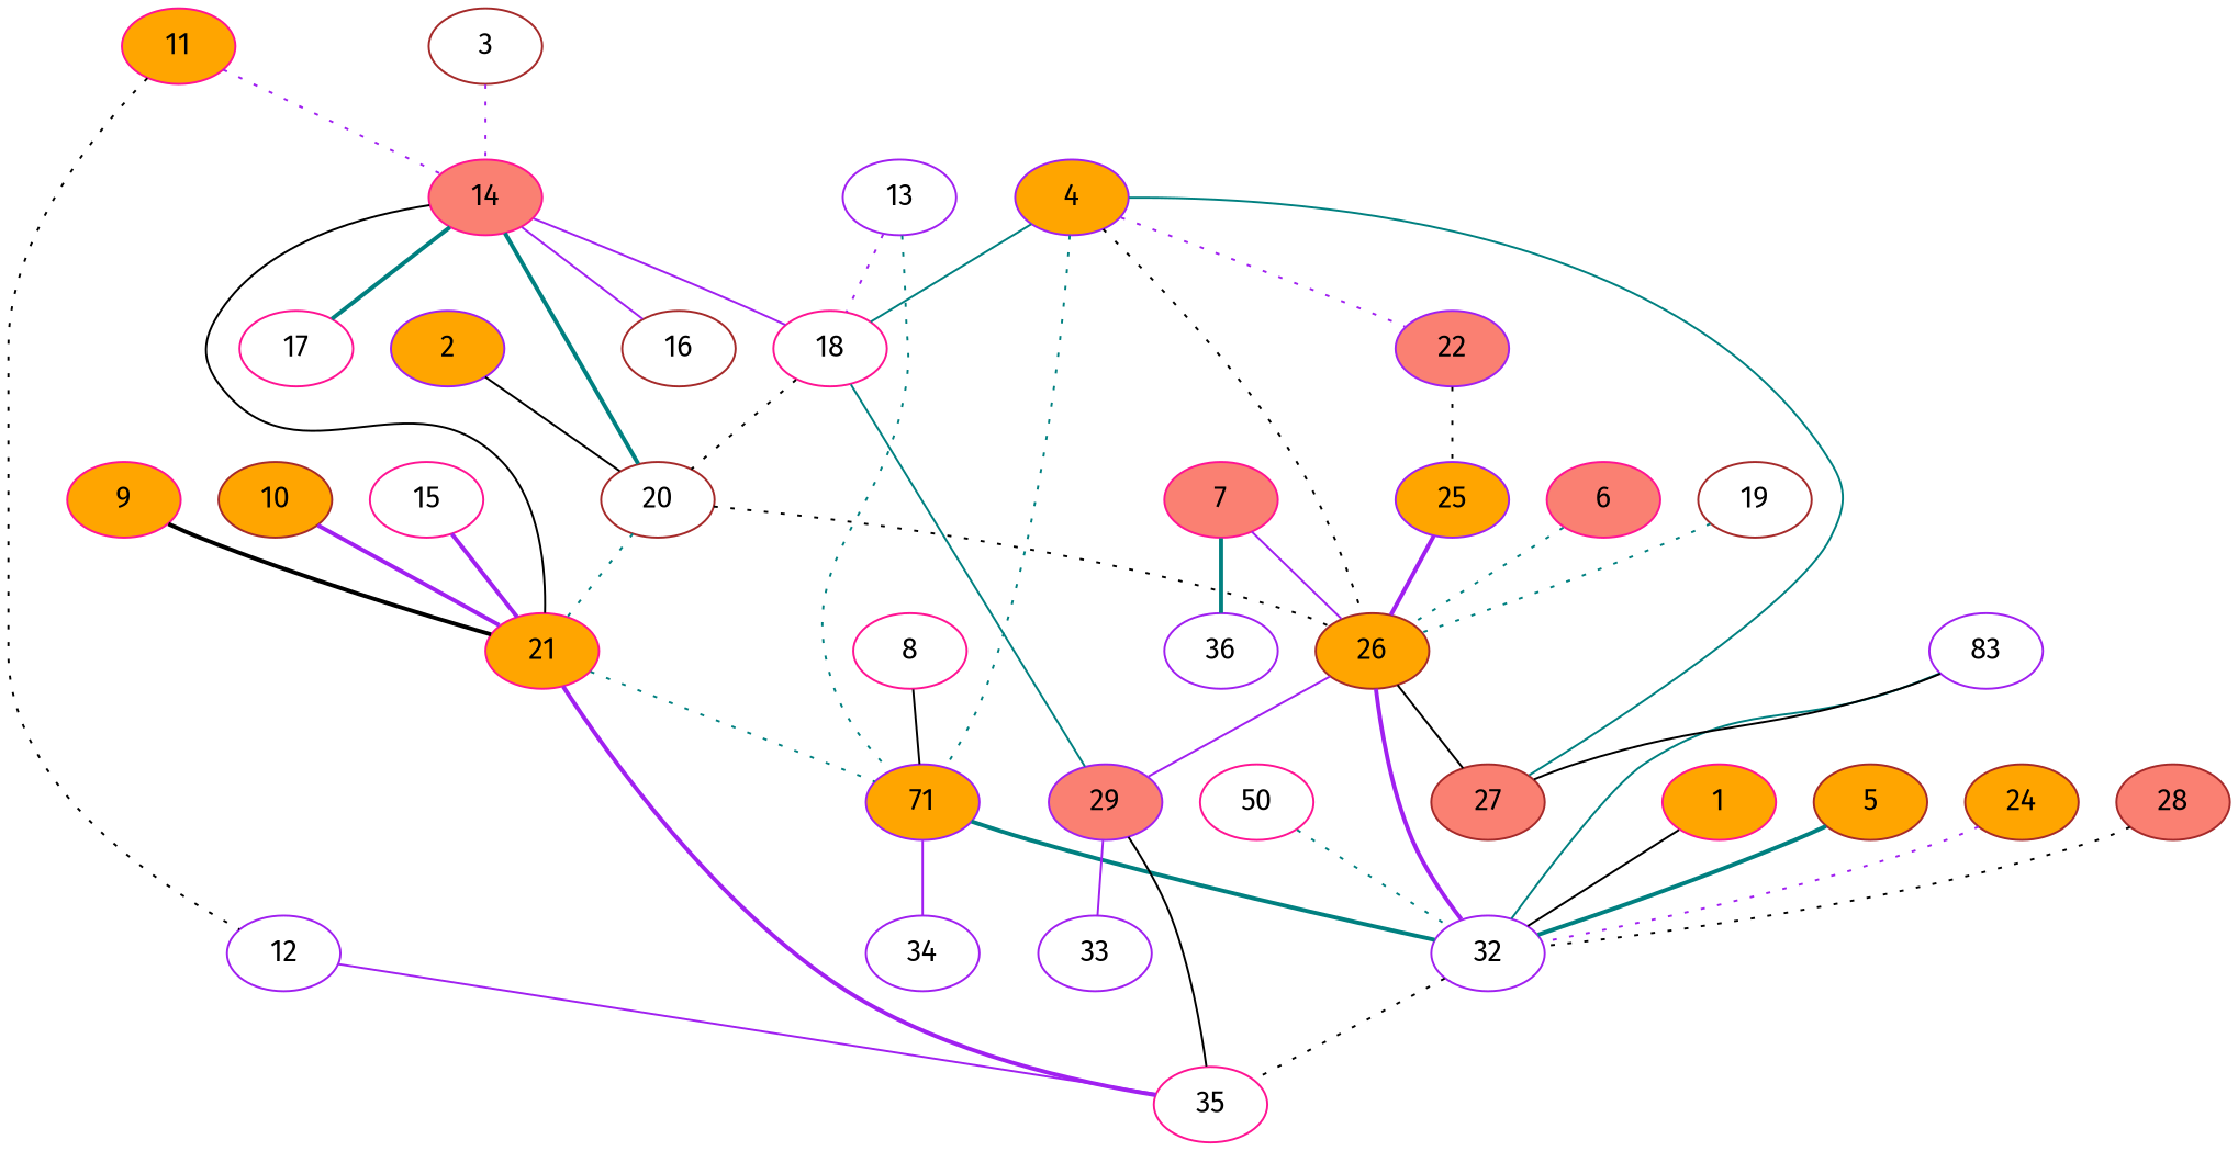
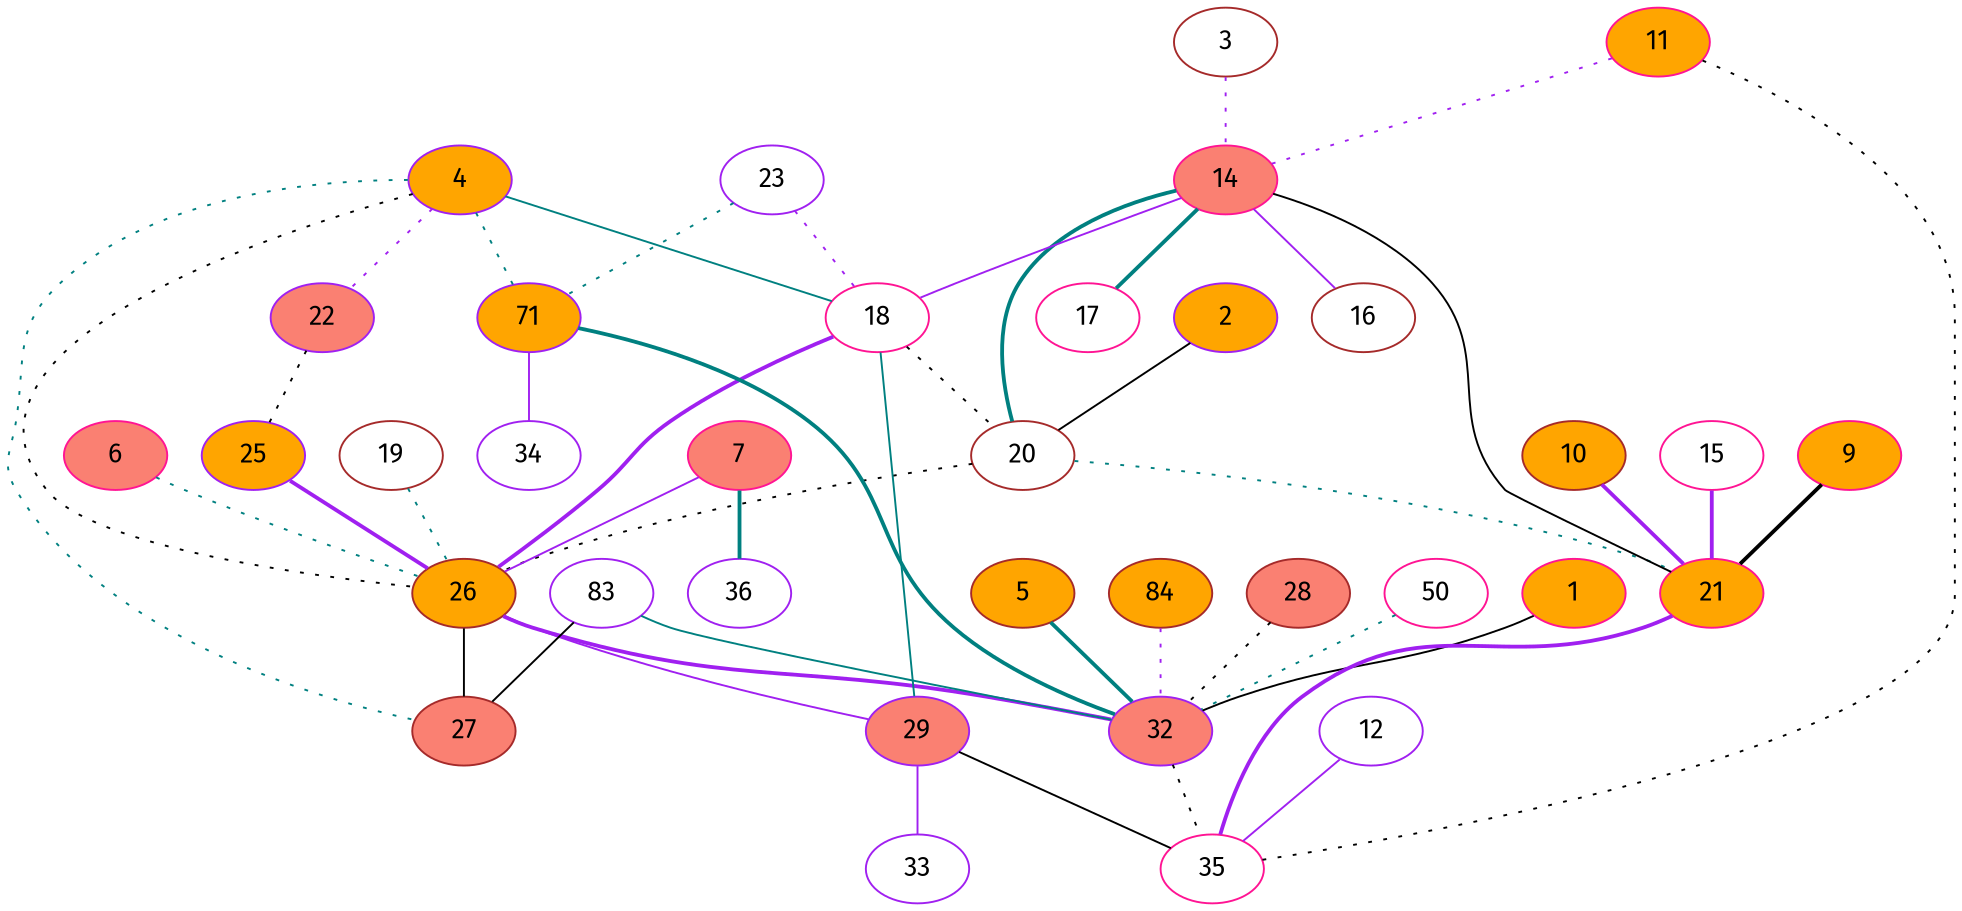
  graph {
    fontname="Fira Sans"
    node [color=deeppink fillcolor=white fontname="Fira Sans" style=filled]
    edge [color=purple fontname="Fira Sans" style=dotted weight=1.0]
    1 [fillcolor=orange]
-   32 [color=purple]
+   32 [color=purple fillcolor=salmon]
    35
    2 [color=purple fillcolor=orange]
    20 [color=brown]
    26 [color=brown fillcolor=orange]
    21 [fillcolor=orange]
    3 [color=brown]
    14 [fillcolor=salmon]
    18
    16 [color=brown]
    17
    4 [color=purple fillcolor=orange]
    22 [color=purple fillcolor=salmon]
    27 [color=brown fillcolor=salmon]
    n16 [color=purple fillcolor=orange label=71]
    29 [color=purple fillcolor=salmon]
    25 [color=purple fillcolor=orange]
    34 [color=purple]
    5 [color=brown fillcolor=orange]
    6 [fillcolor=salmon]
    7 [fillcolor=salmon]
    36 [color=purple]
-   8
    9 [fillcolor=orange]
    10 [color=brown fillcolor=orange]
    11 [fillcolor=orange]
    12 [color=purple]
-   13 [color=purple]
+   13 [color=purple label=23]
    15
    33 [color=purple]
    19 [color=brown]
    n33 [color=purple label=83]
-   24 [color=brown fillcolor=orange]
+   24 [color=brown fillcolor=orange label=84]
    28 [color=brown fillcolor=salmon]
    n36 [label=50]
    1 -- 32 [color=black style=solid]
    32 -- 35 [color=black weight=2.0]
    2 -- 20 [color=black style=solid]
    20 -- 26 [color=black]
    20 -- 21 [color=teal]
    26 -- 32 [style=bold]
    26 -- 27 [color=black style=solid]
    26 -- 29 [style=solid weight=2.0]
    21 -- 35 [style=bold]
-   21 -- n16 [color=teal]
    3 -- 14
    14 -- 20 [color=teal style=bold]
    14 -- 21 [color=black style=solid]
    14 -- 18 [style=solid]
    14 -- 16 [style=solid]
    14 -- 17 [color=teal style=bold]
    18 -- 20 [color=black]
+   18 -- 26 [style=bold]
    18 -- 29 [color=teal style=solid weight=2.0]
    4 -- 26 [color=black]
    4 -- 18 [color=teal style=solid]
    4 -- 22
-   4 -- 27 [color=teal style=solid]
+   4 -- 27 [color=teal]
    4 -- n16 [color=teal weight=2.0]
    22 -- 25 [color=black]
    n16 -- 32 [color=teal style=bold]
    n16 -- 34 [style=solid]
    29 -- 35 [color=black style=solid]
    29 -- 33 [style=solid]
    25 -- 26 [style=bold weight=2.0]
    5 -- 32 [color=teal style=bold]
    6 -- 26 [color=teal]
    7 -- 26 [style=solid]
    7 -- 36 [color=teal style=bold]
-   8 -- n16 [color=black style=solid]
    9 -- 21 [color=black style=bold]
    10 -- 21 [style=bold]
-   11 -- 12 [color=black]
+   11 -- 35 [color=black]
    11 -- 14
    12 -- 35 [style=solid]
    13 -- 18
    13 -- n16 [color=teal]
    15 -- 21 [style=bold]
    19 -- 26 [color=teal]
    n33 -- 32 [color=teal style=solid]
    n33 -- 27 [color=black style=solid]
    24 -- 32
    28 -- 32 [color=black]
    n36 -- 32 [color=teal]
  }
